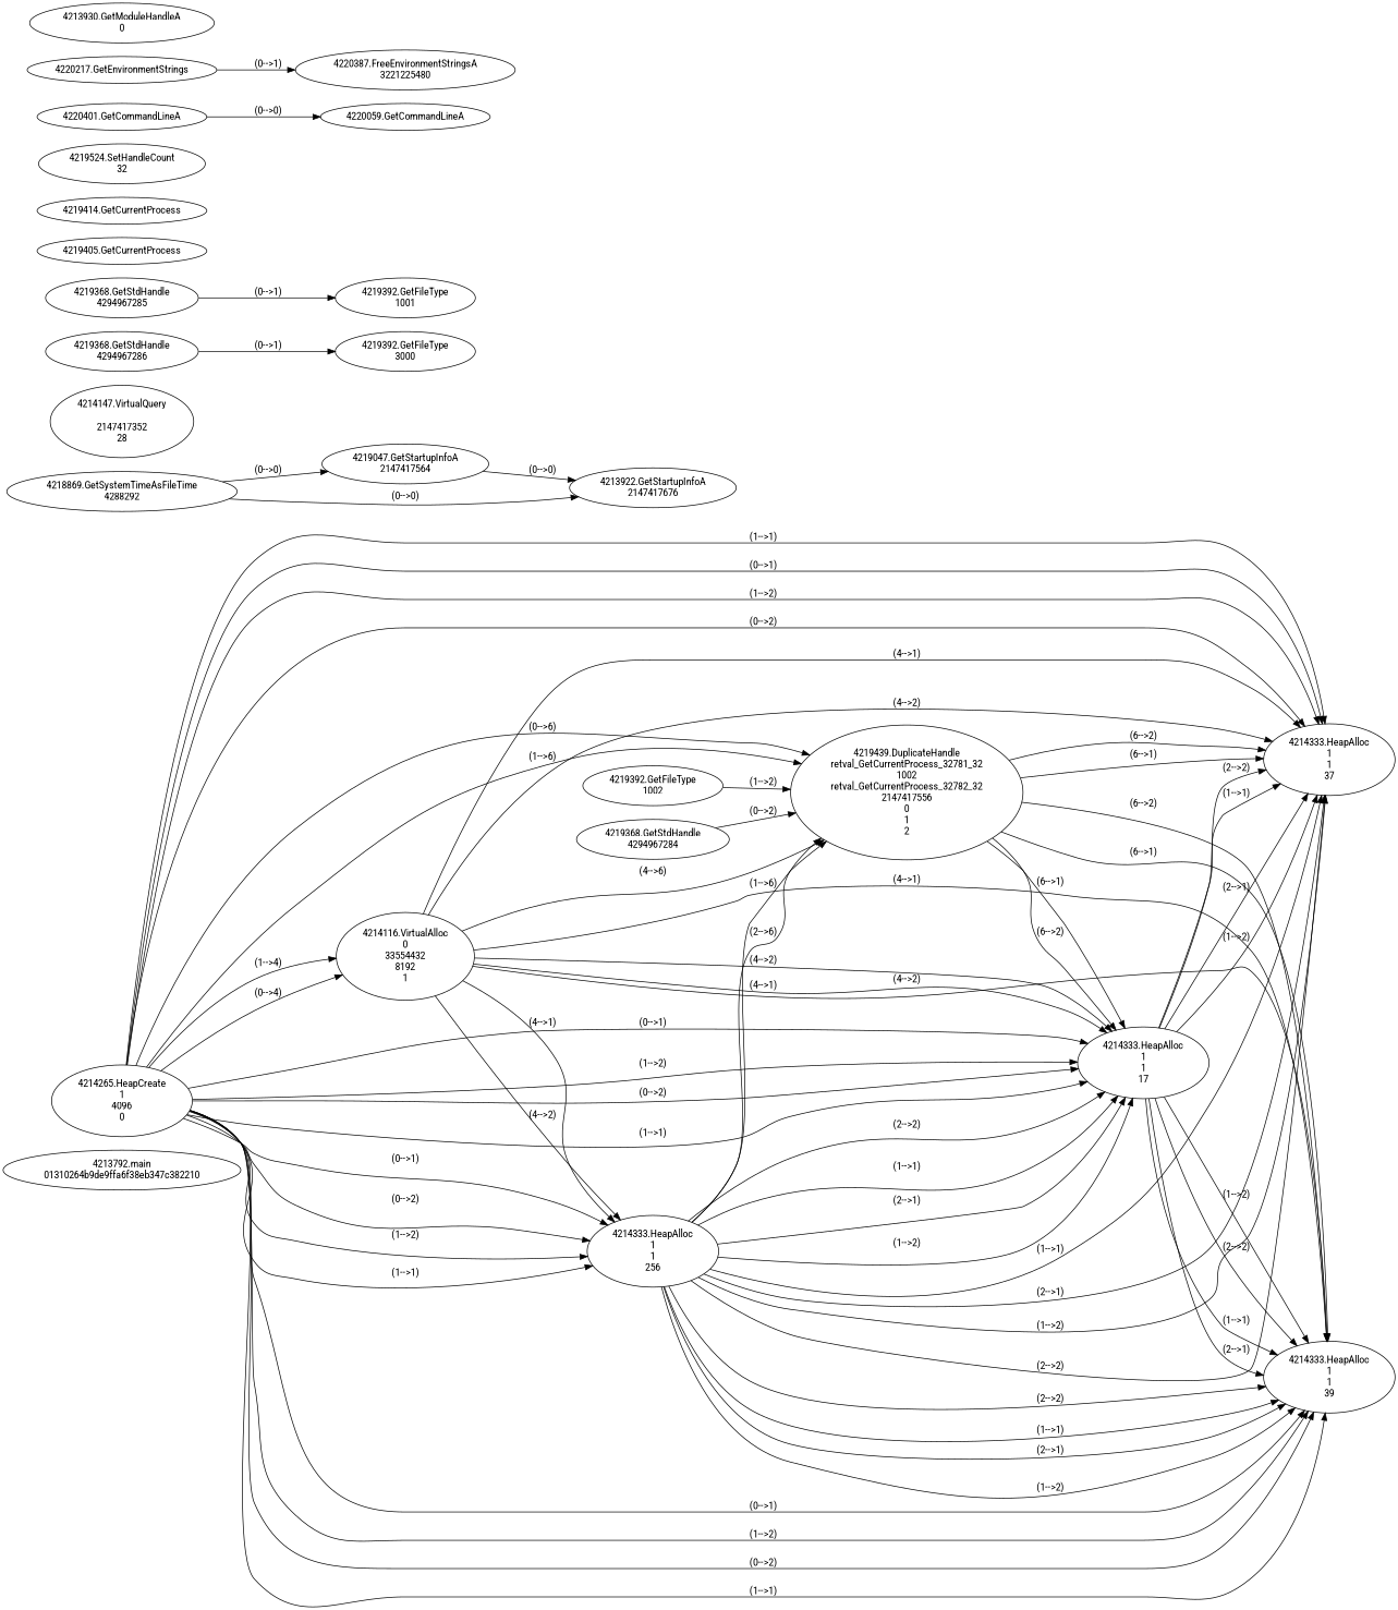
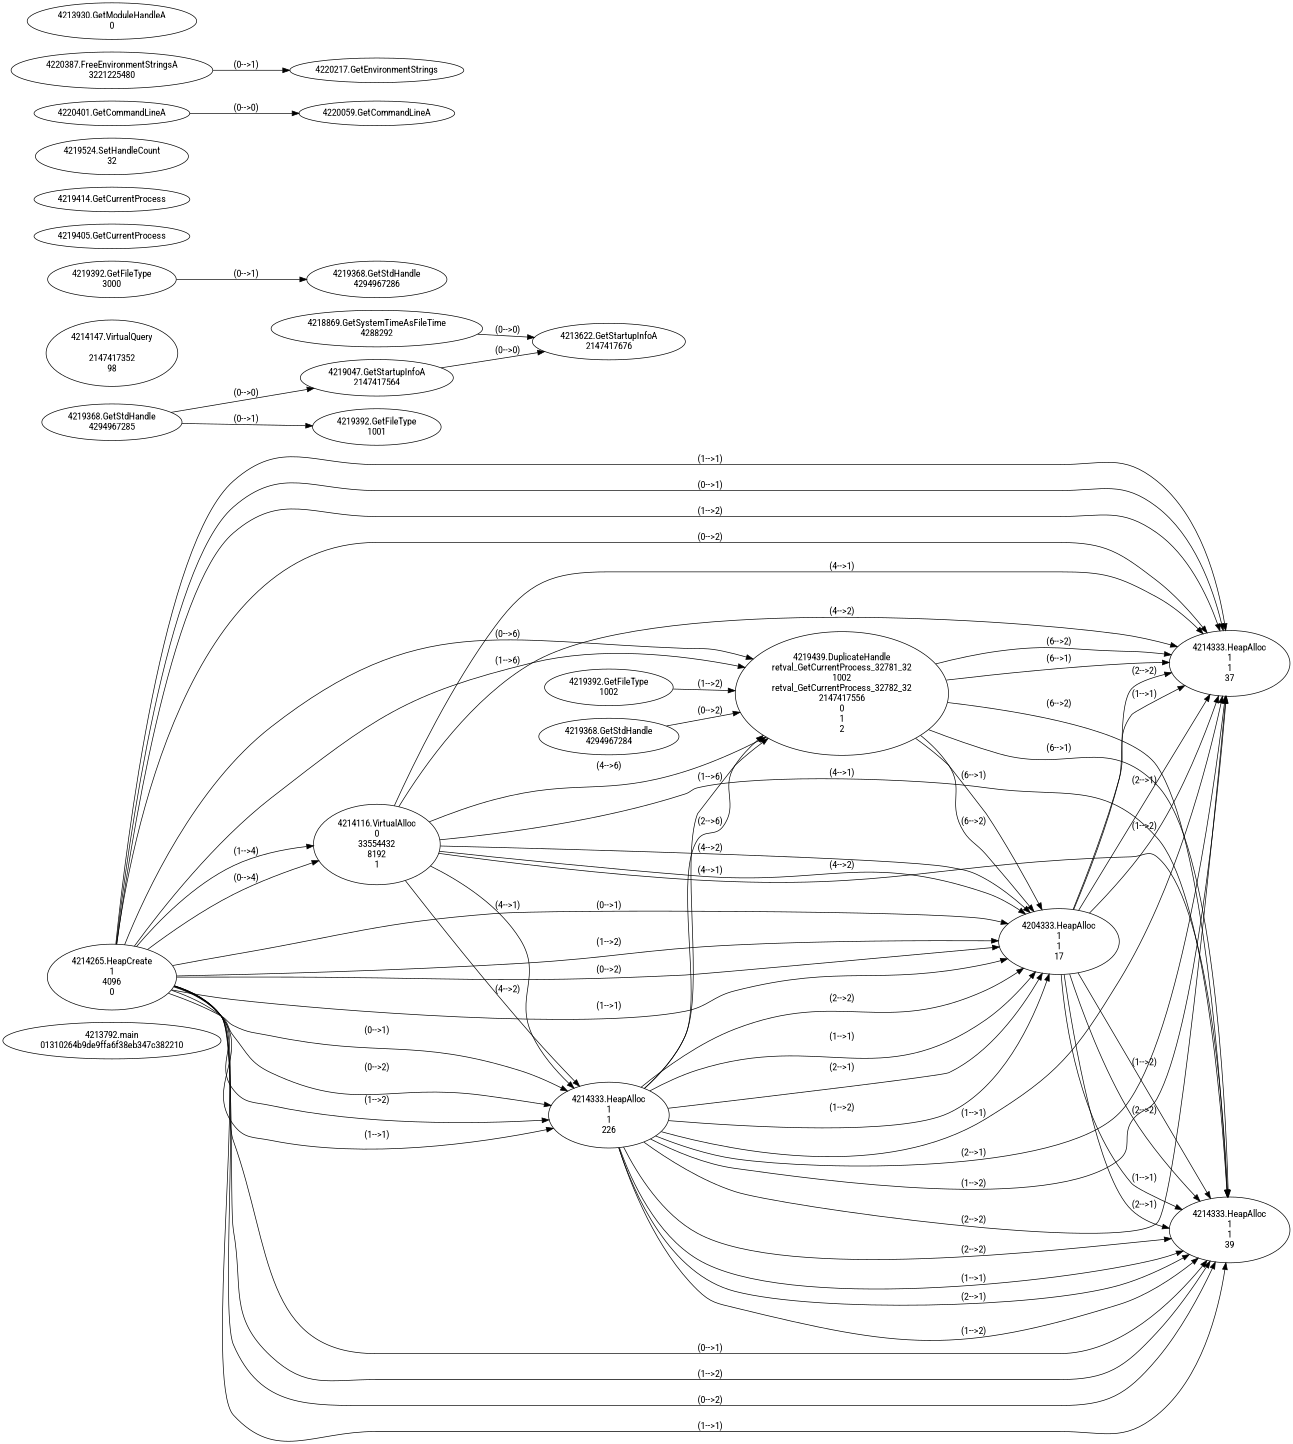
  digraph {
    fontname="Roboto Condensed"
    rankdir=LR
    node [fontname="Roboto Condensed"]
    edge [fontname="Roboto Condensed"]
    n1 [label="4213792.main\n01310264b9de9ffa6f38eb347c382210"]
    n2 [label="4214265.HeapCreate\n1\n4096\n0"]
    n3 [label="4214116.VirtualAlloc\n0\n33554432\n8192\n1"]
-   n4 [label="4214333.HeapAlloc\n1\n1\n256"]
+   n4 [label="4214333.HeapAlloc\n1\n1\n226"]
    n5 [label="4219439.DuplicateHandle\nretval_GetCurrentProcess_32781_32\n1002\nretval_GetCurrentProcess_32782_32\n2147417556\n0\n1\n2"]
-   n6 [label="4214333.HeapAlloc\n1\n1\n17"]
+   n6 [label="4204333.HeapAlloc\n1\n1\n17"]
    n7 [label="4214333.HeapAlloc\n1\n1\n37"]
    n8 [label="4214333.HeapAlloc\n1\n1\n39"]
    n9 [label="4218869.GetSystemTimeAsFileTime\n4288292"]
    n10 [label="4219047.GetStartupInfoA\n2147417564"]
-   n11 [label="4213922.GetStartupInfoA\n2147417676"]
-   n12 [label="4214147.VirtualQuery\n\n2147417352\n28"]
+   n11 [label="4213622.GetStartupInfoA\n2147417676"]
+   n12 [label="4214147.VirtualQuery\n\n2147417352\n98"]
    n13 [label="4219368.GetStdHandle\n4294967286"]
    n14 [label="4219392.GetFileType\n3000"]
    n15 [label="4219368.GetStdHandle\n4294967285"]
    n16 [label="4219392.GetFileType\n1001"]
    n17 [label="4219368.GetStdHandle\n4294967284"]
    n18 [label="4219392.GetFileType\n1002"]
    n19 [label="4219405.GetCurrentProcess\n"]
    n20 [label="4219414.GetCurrentProcess\n"]
    n21 [label="4219524.SetHandleCount\n32"]
    n22 [label="4220059.GetCommandLineA\n"]
    n23 [label="4220401.GetCommandLineA\n"]
    n24 [label="4220217.GetEnvironmentStrings\n"]
    n25 [label="4220387.FreeEnvironmentStringsA\n3221225480"]
    n26 [label="4213930.GetModuleHandleA\n0"]
    n2 -> n3 [label="(1-->4)"]
    n2 -> n3 [label="(0-->4)"]
    n2 -> n4 [label="(1-->1)"]
    n2 -> n4 [label="(0-->1)"]
    n2 -> n4 [label="(1-->2)"]
    n2 -> n4 [label="(0-->2)"]
    n2 -> n5 [label="(1-->6)"]
    n2 -> n5 [label="(0-->6)"]
    n2 -> n6 [label="(1-->1)"]
    n2 -> n6 [label="(0-->1)"]
    n2 -> n6 [label="(1-->2)"]
    n2 -> n6 [label="(0-->2)"]
    n2 -> n7 [label="(1-->1)"]
    n2 -> n7 [label="(0-->1)"]
    n2 -> n7 [label="(1-->2)"]
    n2 -> n7 [label="(0-->2)"]
    n2 -> n8 [label="(1-->1)"]
    n2 -> n8 [label="(0-->1)"]
    n2 -> n8 [label="(1-->2)"]
    n2 -> n8 [label="(0-->2)"]
    n3 -> n4 [label="(4-->1)"]
    n3 -> n4 [label="(4-->2)"]
    n3 -> n5 [label="(4-->6)"]
    n3 -> n6 [label="(4-->1)"]
    n3 -> n6 [label="(4-->2)"]
    n3 -> n7 [label="(4-->1)"]
    n3 -> n7 [label="(4-->2)"]
    n3 -> n8 [label="(4-->1)"]
    n3 -> n8 [label="(4-->2)"]
    n4 -> n5 [label="(1-->6)"]
    n4 -> n5 [label="(2-->6)"]
    n4 -> n6 [label="(1-->1)"]
    n4 -> n6 [label="(2-->1)"]
    n4 -> n6 [label="(1-->2)"]
    n4 -> n6 [label="(2-->2)"]
    n4 -> n7 [label="(1-->1)"]
    n4 -> n7 [label="(2-->1)"]
    n4 -> n7 [label="(1-->2)"]
    n4 -> n7 [label="(2-->2)"]
    n4 -> n8 [label="(1-->1)"]
    n4 -> n8 [label="(2-->1)"]
    n4 -> n8 [label="(1-->2)"]
    n4 -> n8 [label="(2-->2)"]
    n5 -> n6 [label="(6-->1)"]
    n5 -> n6 [label="(6-->2)"]
    n5 -> n7 [label="(6-->1)"]
    n5 -> n7 [label="(6-->2)"]
    n5 -> n8 [label="(6-->1)"]
    n5 -> n8 [label="(6-->2)"]
    n6 -> n7 [label="(1-->1)"]
    n6 -> n7 [label="(2-->1)"]
    n6 -> n7 [label="(1-->2)"]
    n6 -> n7 [label="(2-->2)"]
    n6 -> n8 [label="(1-->1)"]
    n6 -> n8 [label="(2-->1)"]
    n6 -> n8 [label="(1-->2)"]
    n6 -> n8 [label="(2-->2)"]
-   n9 -> n10 [label="(0-->0)"]
+   n15 -> n10 [label="(0-->0)"]
    n9 -> n11 [label="(0-->0)"]
    n10 -> n11 [label="(0-->0)"]
-   n13 -> n14 [label="(0-->1)"]
+   n14 -> n13 [label="(0-->1)"]
    n15 -> n16 [label="(0-->1)"]
    n17 -> n5 [label="(0-->2)"]
    n18 -> n5 [label="(1-->2)"]
    n23 -> n22 [label="(0-->0)"]
-   n24 -> n25 [label="(0-->1)"]
+   n25 -> n24 [label="(0-->1)"]
  }
